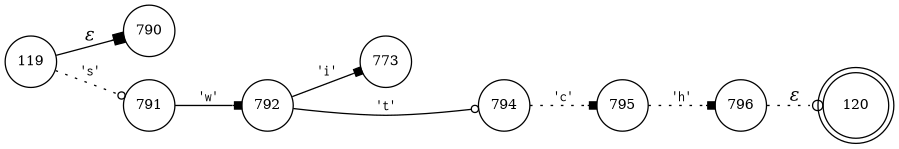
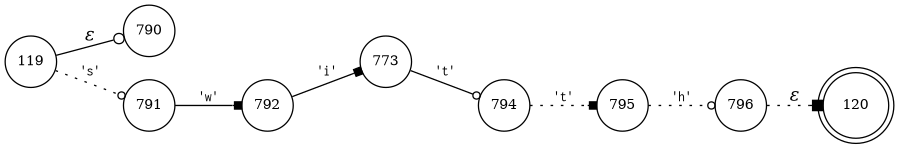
  digraph {
    rankdir=LR
    node [fixedsize=true fontsize=11 shape=circle peripheries=1]
    edge [arrowhead=box arrowsize=.7 fontname=Courier fontsize=11 style=solid]
    n1 [label=120 shape=doublecircle width=.6 peripheries=""]
    n2 [label=790 width=.55]
    n3 [label=791 width=.55]
    n4 [label=792 width=.55]
    n5 [label=119 width=.55]
    n6 [label=773 width=.55]
    n7 [label=794 width=.55]
    n8 [label=795 width=.55]
    n9 [label=796 width=.55]
    n3 -> n4 [label="'w'"]
    n4 -> n6 [label="'i'"]
-   n5 -> n2 [fontname="Times-Italic" label="&epsilon;" arrowsize="" fontsize=""]
+   n5 -> n2 [arrowhead=odot fontname="Times-Italic" label="&epsilon;" arrowsize="" fontsize=""]
    n5 -> n3 [arrowhead=odot label="'s'" style=dotted]
-   n4 -> n7 [arrowhead=odot label="'t'"]
-   n7 -> n8 [label="'c'" style=dotted]
-   n8 -> n9 [label="'h'" style=dotted]
-   n9 -> n1 [arrowhead=odot fontname="Times-Italic" label="&epsilon;" style=dotted arrowsize="" fontsize=""]
+   n6 -> n7 [arrowhead=odot label="'t'"]
+   n7 -> n8 [label="'t'" style=dotted]
+   n8 -> n9 [arrowhead=odot label="'h'" style=dotted]
+   n9 -> n1 [fontname="Times-Italic" label="&epsilon;" style=dotted arrowsize="" fontsize=""]
  }
